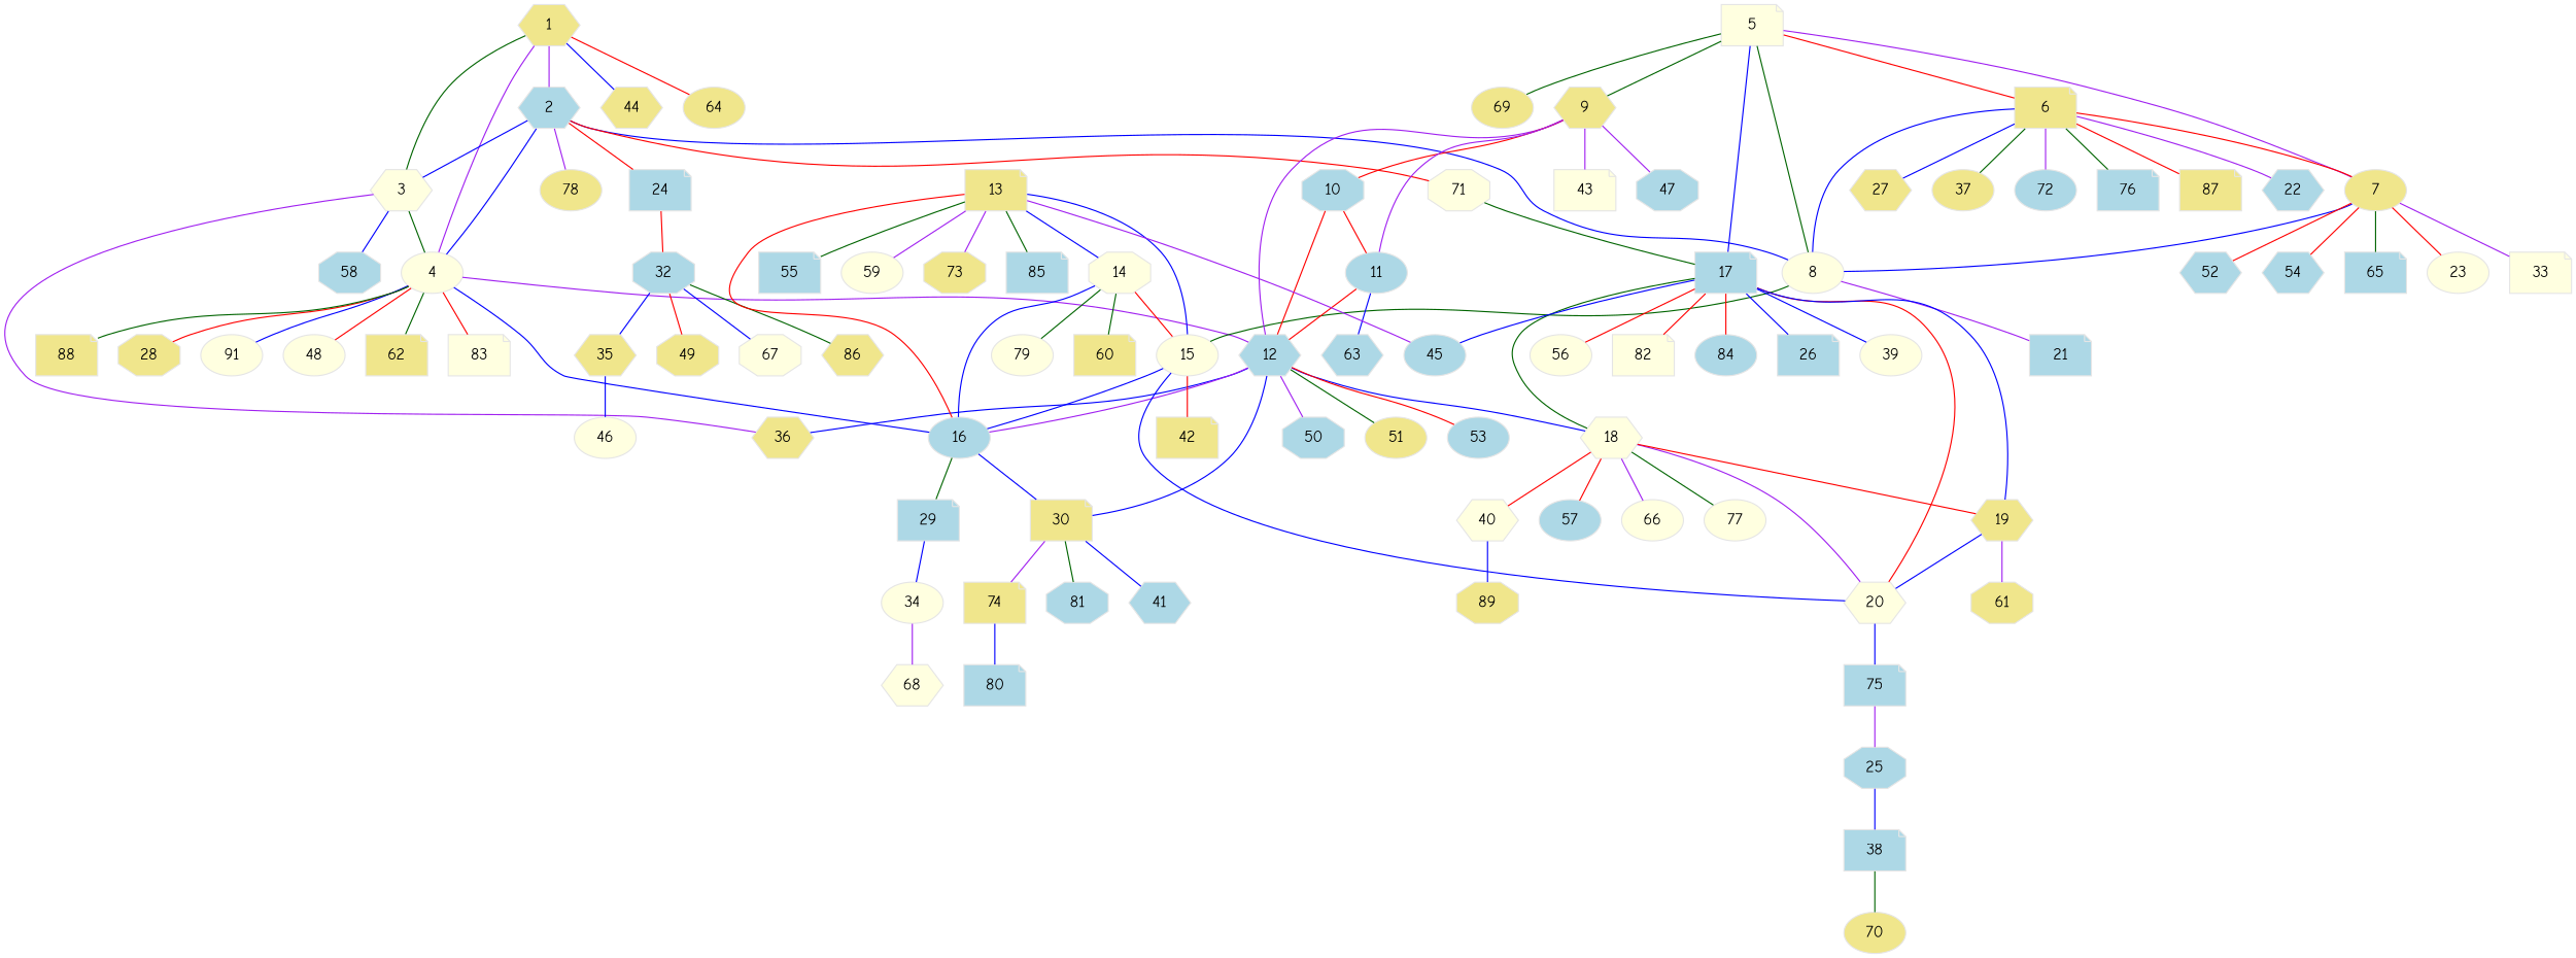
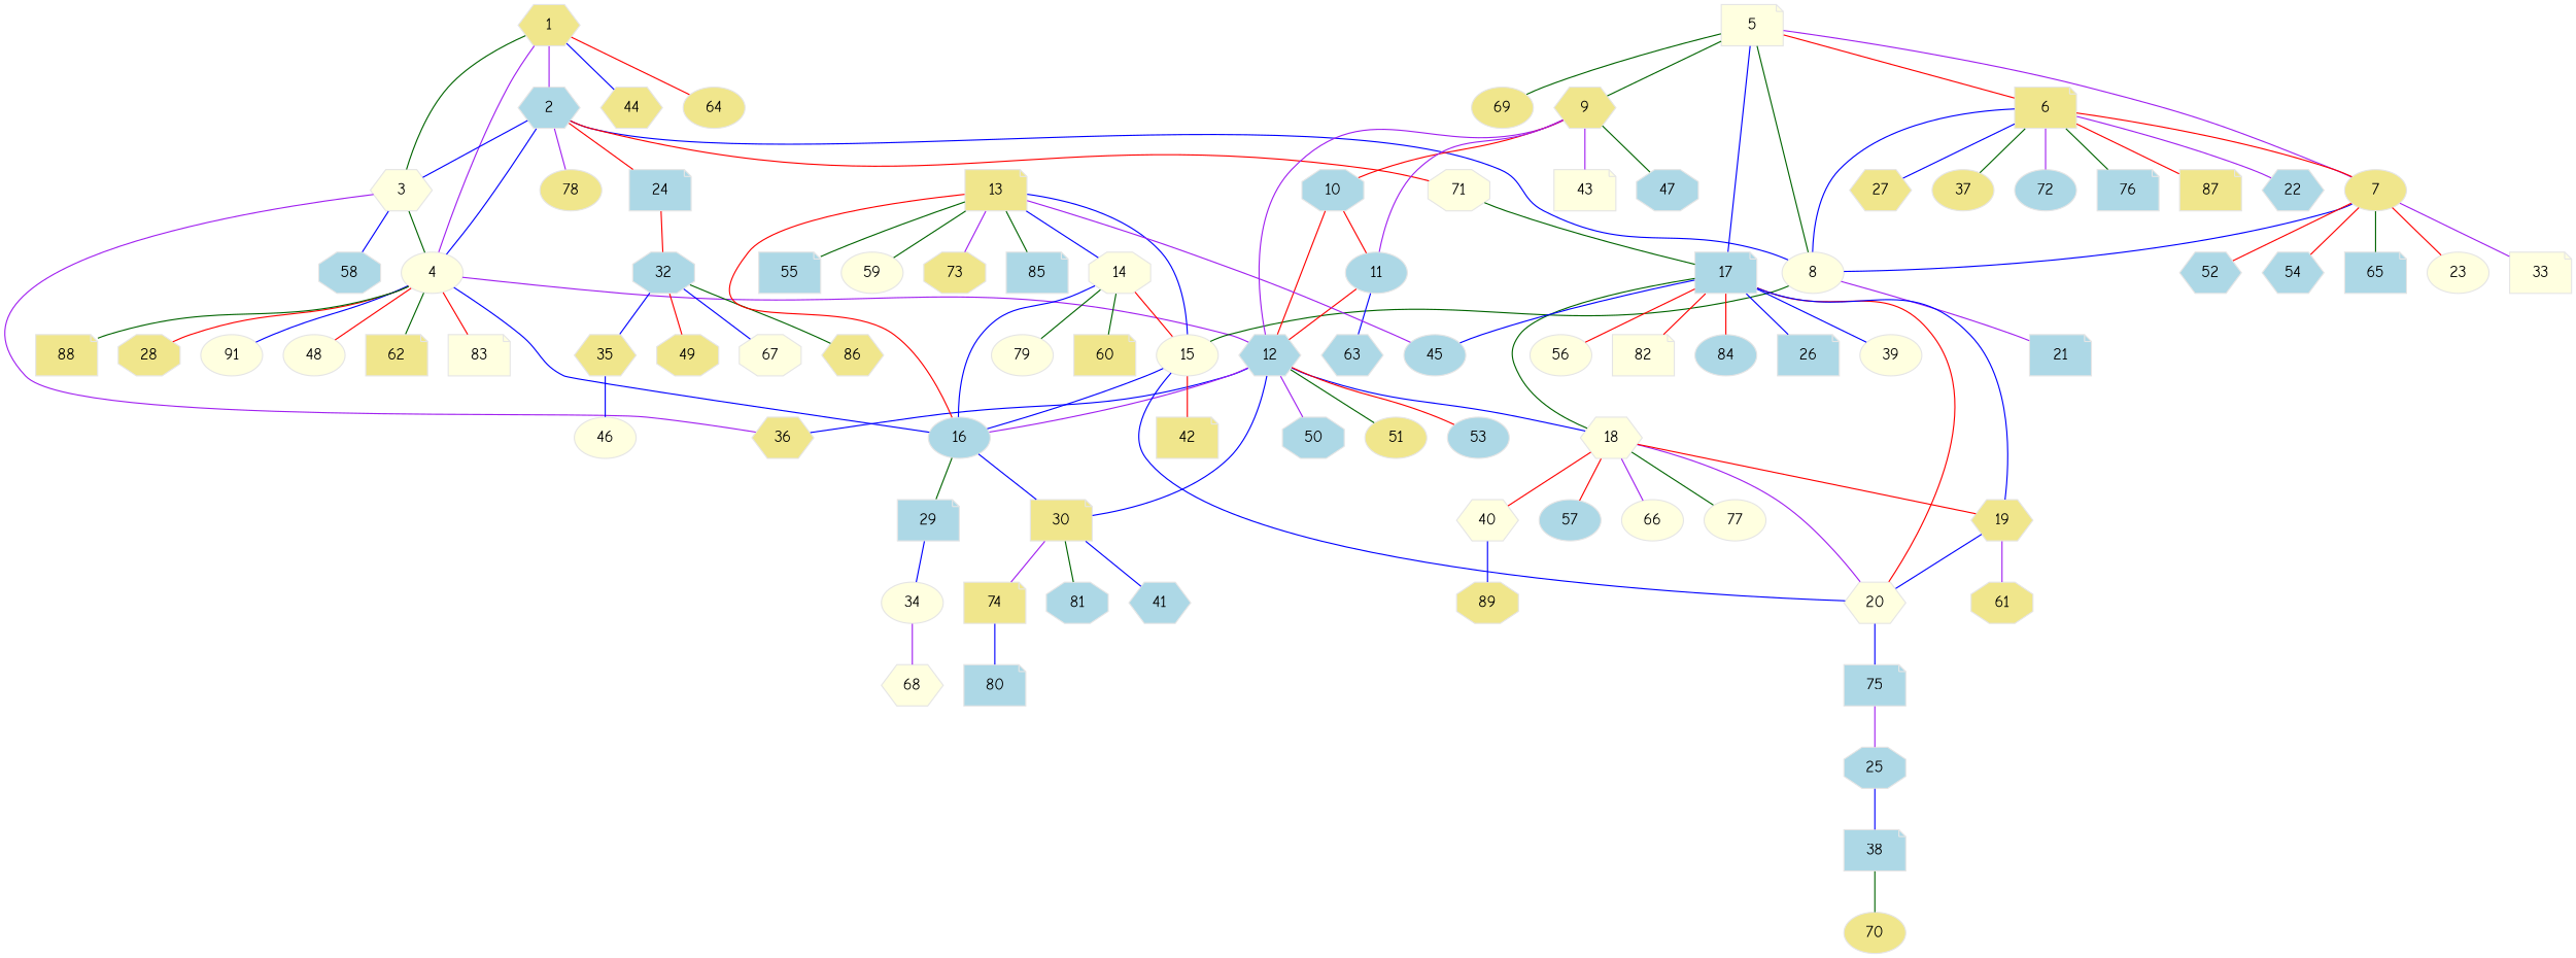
  graph {
    fontname="Comic Neue"
    node [color=gray90 fillcolor=lightblue fontname="Comic Neue" shape=ellipse style=filled]
    edge [color=blue fontname="Comic Neue"]
    1 [fillcolor=khaki shape=hexagon]
    2 [shape=hexagon]
    3 [fillcolor=lightyellow shape=hexagon]
    4 [fillcolor=lightyellow]
    44 [fillcolor=khaki shape=hexagon]
    64 [fillcolor=khaki]
    8 [fillcolor=lightyellow]
    24 [shape=note]
    71 [fillcolor=lightyellow shape=octagon]
    78 [fillcolor=khaki]
    36 [fillcolor=khaki shape=hexagon]
    58 [shape=octagon]
    12 [shape=hexagon]
    16
    28 [fillcolor=khaki shape=octagon]
    n16 [fillcolor=lightyellow label=91]
    48 [fillcolor=lightyellow]
    62 [fillcolor=khaki shape=note]
    83 [fillcolor=lightyellow shape=note]
    88 [fillcolor=khaki shape=note]
    15 [fillcolor=lightyellow]
    21 [shape=note]
    17 [shape=note]
    18 [fillcolor=lightyellow shape=hexagon]
    45
    20 [fillcolor=lightyellow shape=hexagon]
    19 [fillcolor=khaki shape=hexagon]
    26 [shape=note]
    39 [fillcolor=lightyellow]
    56 [fillcolor=lightyellow]
    82 [fillcolor=lightyellow shape=note]
    84
    32 [shape=octagon]
    30 [fillcolor=khaki shape=note]
    50 [shape=octagon]
    51 [fillcolor=khaki]
    53
    29 [shape=note]
    5 [fillcolor=lightyellow shape=note]
    6 [fillcolor=khaki shape=note]
    7 [fillcolor=khaki]
    9 [fillcolor=khaki shape=hexagon]
    69 [fillcolor=khaki]
    22 [shape=hexagon]
    27 [fillcolor=khaki shape=hexagon]
    37 [fillcolor=khaki]
    72
    76 [shape=note]
    87 [fillcolor=khaki shape=note]
    23 [fillcolor=lightyellow]
    33 [fillcolor=lightyellow shape=note]
    52 [shape=hexagon]
    54 [shape=hexagon]
    65 [shape=note]
    10 [shape=octagon]
    11
    43 [fillcolor=lightyellow shape=note]
    47 [shape=octagon]
    42 [fillcolor=khaki shape=note]
    63 [shape=hexagon]
    40 [fillcolor=lightyellow shape=hexagon]
    57
    66 [fillcolor=lightyellow]
    77 [fillcolor=lightyellow]
    41 [shape=hexagon]
    74 [fillcolor=khaki shape=note]
    81 [shape=octagon]
    13 [fillcolor=khaki shape=note]
    14 [fillcolor=lightyellow shape=octagon]
    55 [shape=note]
    59 [fillcolor=lightyellow]
    73 [fillcolor=khaki shape=octagon]
    85 [shape=note]
    60 [fillcolor=khaki shape=note]
    79 [fillcolor=lightyellow]
    75 [shape=note]
    34 [fillcolor=lightyellow]
    61 [fillcolor=khaki shape=octagon]
    89 [fillcolor=khaki shape=octagon]
    25 [shape=octagon]
    38 [shape=note]
    35 [fillcolor=khaki shape=hexagon]
    49 [fillcolor=khaki shape=octagon]
    67 [fillcolor=lightyellow shape=octagon]
    86 [fillcolor=khaki shape=hexagon]
    70 [fillcolor=khaki]
    68 [fillcolor=lightyellow shape=hexagon]
    80 [shape=note]
    46 [fillcolor=lightyellow]
    1 -- 2 [color=purple]
    1 -- 3 [color=darkgreen]
    1 -- 4 [color=purple]
    1 -- 44
    1 -- 64 [color=red]
    2 -- 3
    2 -- 4
    2 -- 8
    2 -- 24 [color=red]
    2 -- 71 [color=red]
    2 -- 78 [color=purple]
    3 -- 4 [color=darkgreen]
    3 -- 36 [color=purple]
    3 -- 58
    4 -- 12 [color=purple]
    4 -- 16
    4 -- 28 [color=red]
    4 -- n16
    4 -- 48 [color=red]
    4 -- 62 [color=darkgreen]
    4 -- 83 [color=red]
    4 -- 88 [color=darkgreen]
    8 -- 15 [color=darkgreen]
    8 -- 21 [color=purple]
    24 -- 32 [color=red]
    71 -- 17 [color=darkgreen]
    12 -- 36
    12 -- 16 [color=purple]
    12 -- 18
    12 -- 30
    12 -- 50 [color=purple]
    12 -- 51 [color=darkgreen]
    12 -- 53 [color=red]
    16 -- 30
    16 -- 29 [color=darkgreen]
    15 -- 16
    15 -- 20
    15 -- 42 [color=red]
    17 -- 18 [color=darkgreen]
    17 -- 45
    17 -- 20 [color=red]
    17 -- 19
    17 -- 26
    17 -- 39
    17 -- 56 [color=red]
    17 -- 82 [color=red]
    17 -- 84 [color=red]
    18 -- 20 [color=purple]
    18 -- 19 [color=red]
    18 -- 40 [color=red]
    18 -- 57 [color=red]
    18 -- 66 [color=purple]
    18 -- 77 [color=darkgreen]
    20 -- 75
    19 -- 20
    19 -- 61 [color=purple]
    32 -- 35
    32 -- 49 [color=red]
    32 -- 67
    32 -- 86 [color=darkgreen]
    30 -- 41
    30 -- 74 [color=purple]
    30 -- 81 [color=darkgreen]
    29 -- 34
    5 -- 8 [color=darkgreen]
    5 -- 17
    5 -- 6 [color=red]
    5 -- 7 [color=purple]
    5 -- 9 [color=darkgreen]
    5 -- 69 [color=darkgreen]
    6 -- 8
    6 -- 7 [color=red]
    6 -- 22 [color=purple]
    6 -- 27
    6 -- 37 [color=darkgreen]
    6 -- 72 [color=purple]
    6 -- 76 [color=darkgreen]
    6 -- 87 [color=red]
    7 -- 8
    7 -- 23 [color=red]
    7 -- 33 [color=purple]
    7 -- 52 [color=red]
    7 -- 54 [color=red]
    7 -- 65 [color=darkgreen]
    9 -- 12 [color=purple]
    9 -- 10 [color=red]
    9 -- 11 [color=purple]
    9 -- 43 [color=purple]
-   9 -- 47 [color=purple]
+   9 -- 47 [color=darkgreen]
    10 -- 12 [color=red]
    10 -- 11 [color=red]
    11 -- 12 [color=red]
    11 -- 63
    40 -- 89
    74 -- 80
    13 -- 16 [color=red]
    13 -- 15
    13 -- 45 [color=purple]
    13 -- 14
    13 -- 55 [color=darkgreen]
-   13 -- 59 [color=purple]
+   13 -- 59 [color=darkgreen]
    13 -- 73 [color=purple]
    13 -- 85 [color=darkgreen]
    14 -- 16
    14 -- 15 [color=red]
    14 -- 60 [color=darkgreen]
    14 -- 79 [color=darkgreen]
    75 -- 25 [color=purple]
    34 -- 68 [color=purple]
    25 -- 38
    38 -- 70 [color=darkgreen]
    35 -- 46
  }
